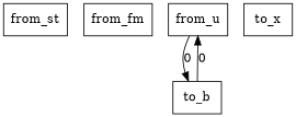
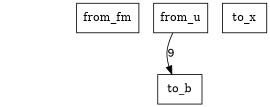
  digraph {
    rankdir=TB
    node [fillcolor=white shape=box style=filled]
-   n1 [label=<from_st>]
    n2 [label=<from_fm>]
    n3 [label=<from_u>]
    n4 [label=<to_b>]
    n5 [label=<to_x>]
-   n3 -> n4 [label=0]
-   n4 -> n3 [label=0]
+   n3 -> n4 [label=9]
  }
